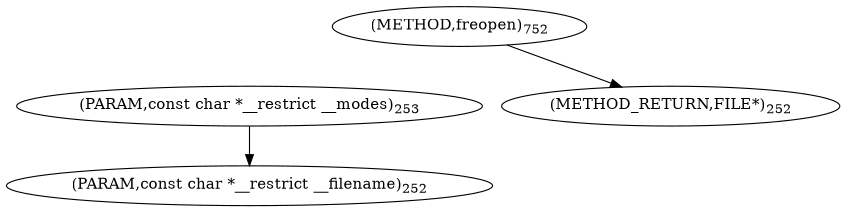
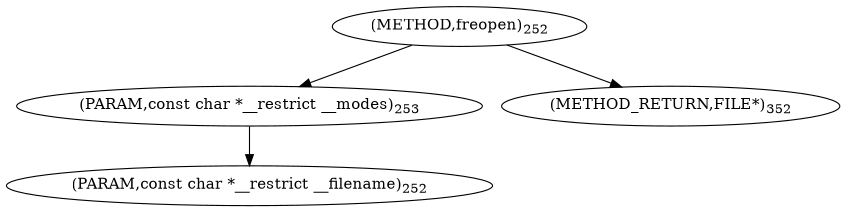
  digraph {
-   n1 [label=<(METHOD,freopen)<SUB>752</SUB>>]
+   n1 [label=<(METHOD,freopen)<SUB>252</SUB>>]
    n2 [label=<(PARAM,const char *__restrict __modes)<SUB>253</SUB>>]
-   n3 [label=<(METHOD_RETURN,FILE*)<SUB>252</SUB>>]
+   n3 [label=<(METHOD_RETURN,FILE*)<SUB>352</SUB>>]
    n4 [label=<(PARAM,const char *__restrict __filename)<SUB>252</SUB>>]
+   n1 -> n2
    n1 -> n3
    n2 -> n4
  }
